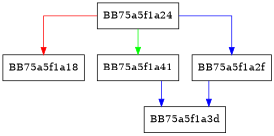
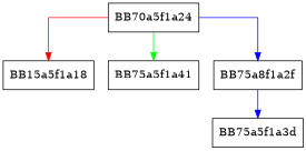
  digraph {
    splines=ortho
    node [shape=box]
    edge [color=blue]
-   BB75a5f1a24
-   BB75a5f1a18
+   BB75a5f1a24 [label=BB70a5f1a24]
+   BB75a5f1a18 [label=BB15a5f1a18]
    BB75a5f1a41
-   BB75a5f1a2f
+   BB75a5f1a2f [label=BB75a8f1a2f]
    BB75a5f1a3d
    BB75a5f1a24 -> BB75a5f1a18 [color=red]
    BB75a5f1a24 -> BB75a5f1a41 [color=green]
    BB75a5f1a24 -> BB75a5f1a2f
-   BB75a5f1a41 -> BB75a5f1a3d
    BB75a5f1a2f -> BB75a5f1a3d
  }
